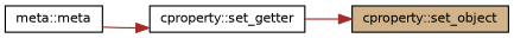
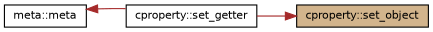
  digraph {
    fontname="DejaVu Sans"
    rankdir=LR
    node [color=black fillcolor=white fontname="DejaVu Sans" fontsize=10 shape=record style=filled]
    edge [color=brown fontname="DejaVu Sans" fontsize=10 labelfontname=Helvetica labelfontsize=10 style=solid]
    n1 [fontcolor=black height=0.2 label="meta::meta" width=0.4]
    n2 [height=0.2 label="cproperty::set_getter" width=0.4]
    n3 [fillcolor=tan height=0.2 label="cproperty::set_object" width=0.4]
-   n1 -> n2
+   n2 -> n1
    n2 -> n3
  }
